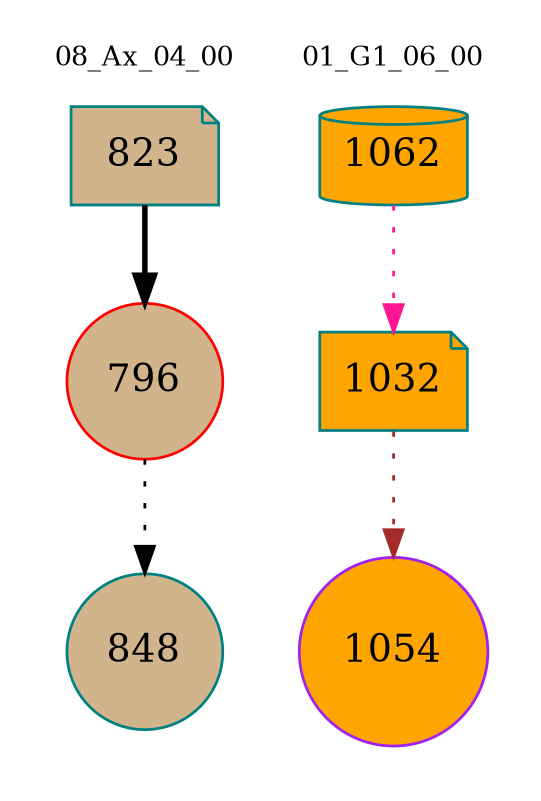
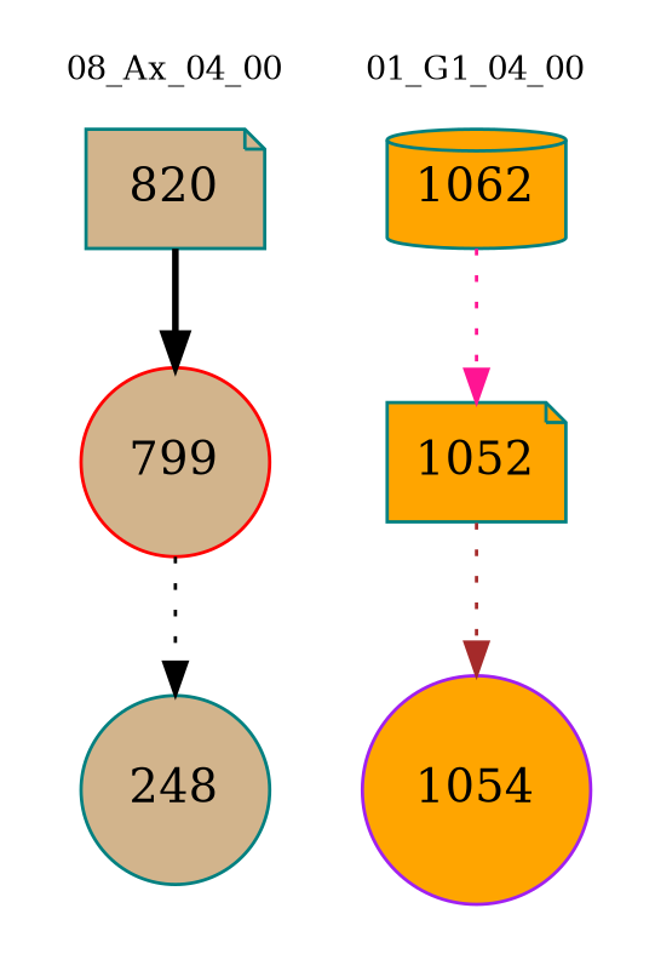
  digraph {
    node [color=teal fillcolor=tan shape=circle style=filled]
    edge [color=black style=dotted]
-   n1 [label=823 shape=note]
-   n2 [color=red label=796]
-   n3 [label=848]
+   n1 [label=820 shape=note]
+   n2 [color=red label=799]
+   n3 [label=248]
    n4 [fillcolor=orange label=1062 shape=cylinder]
-   n5 [fillcolor=orange label=1032 shape=note]
+   n5 [fillcolor=orange label=1052 shape=note]
    n6 [color=purple fillcolor=orange label=1054]
    subgraph cluster_1 {
      color=white
      fontsize=10
      label="08_Ax_04_00"
      n1
      n2
      n3
    }
    subgraph cluster_2 {
      color=white
      fontsize=10
-     label="01_G1_06_00"
+     label="01_G1_04_00"
      n4
      n5
      n6
    }
    n1 -> n2 [style=bold]
    n2 -> n3
    n4 -> n5 [color=deeppink]
    n5 -> n6 [color=brown]
  }
